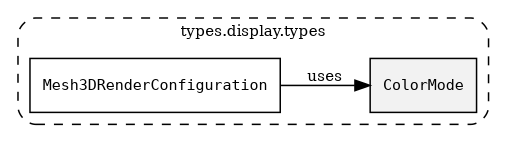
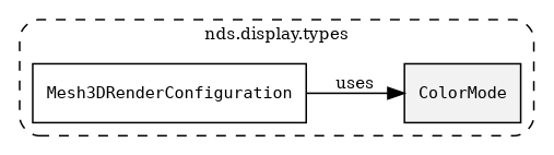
  digraph {
    fontsize=10
    rankdir=LR
    node [fontsize=10 shape=box]
    n1 [fillcolor="#0000000D" label=<<font face="monospace"><table align="center" border="0" cellspacing="0" cellpadding="0"><tr><td href="../../../content/packages/nds.display.types.html#Enum-ColorMode" title="Enum defined in nds.display.types">ColorMode</td></tr></table></font>> style=filled]
    n2 [label=<<font face="monospace"><table align="center" border="0" cellspacing="0" cellpadding="0"><tr><td href="../../../content/packages/nds.display.types.html#Structure-Mesh3DRenderConfiguration" title="Structure defined in nds.display.types">Mesh3DRenderConfiguration</td></tr></table></font>>]
    subgraph cluster_1 {
-     label="types.display.types"
+     label="nds.display.types"
      style="dashed, rounded"
      n1
      n2
    }
    n2 -> n1 [fontsize=10 label=uses]
  }
